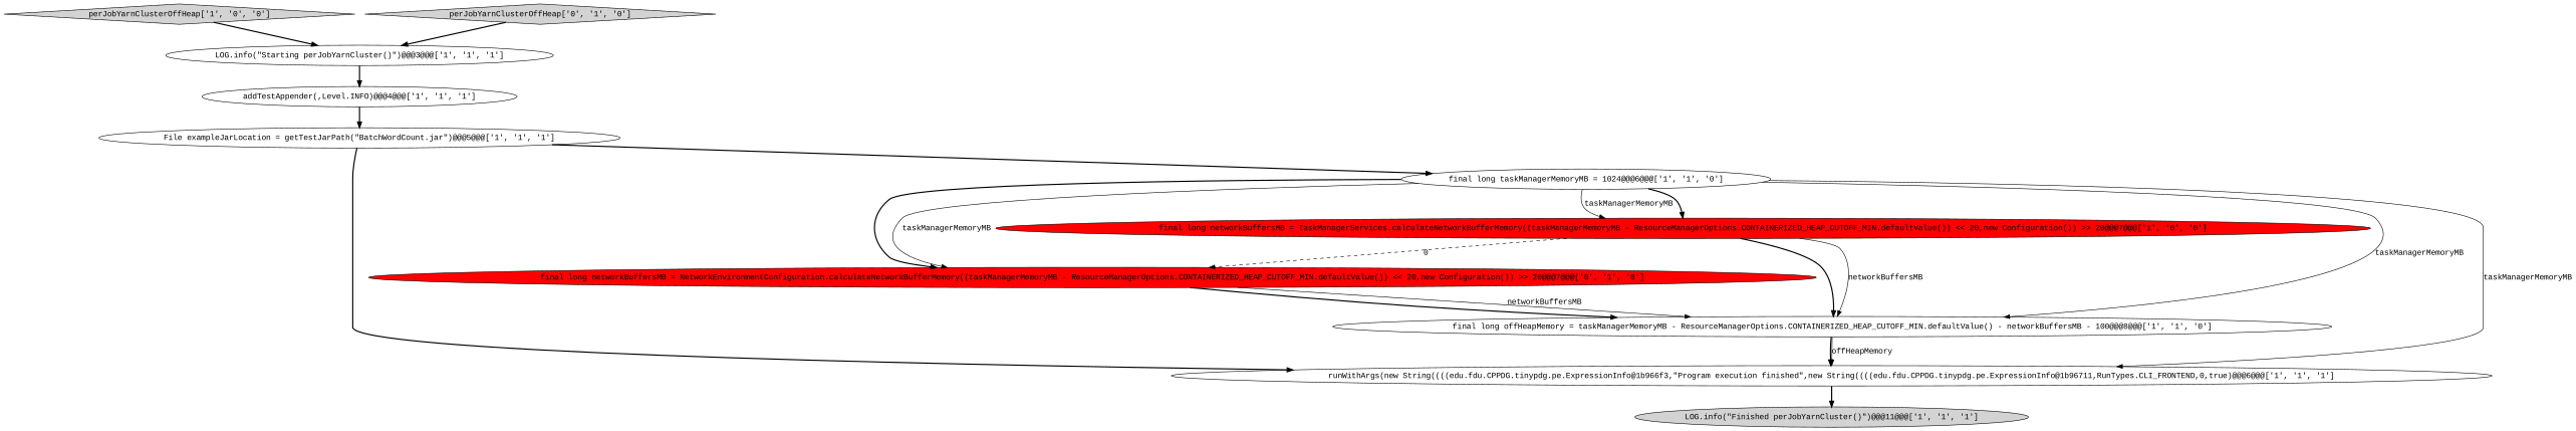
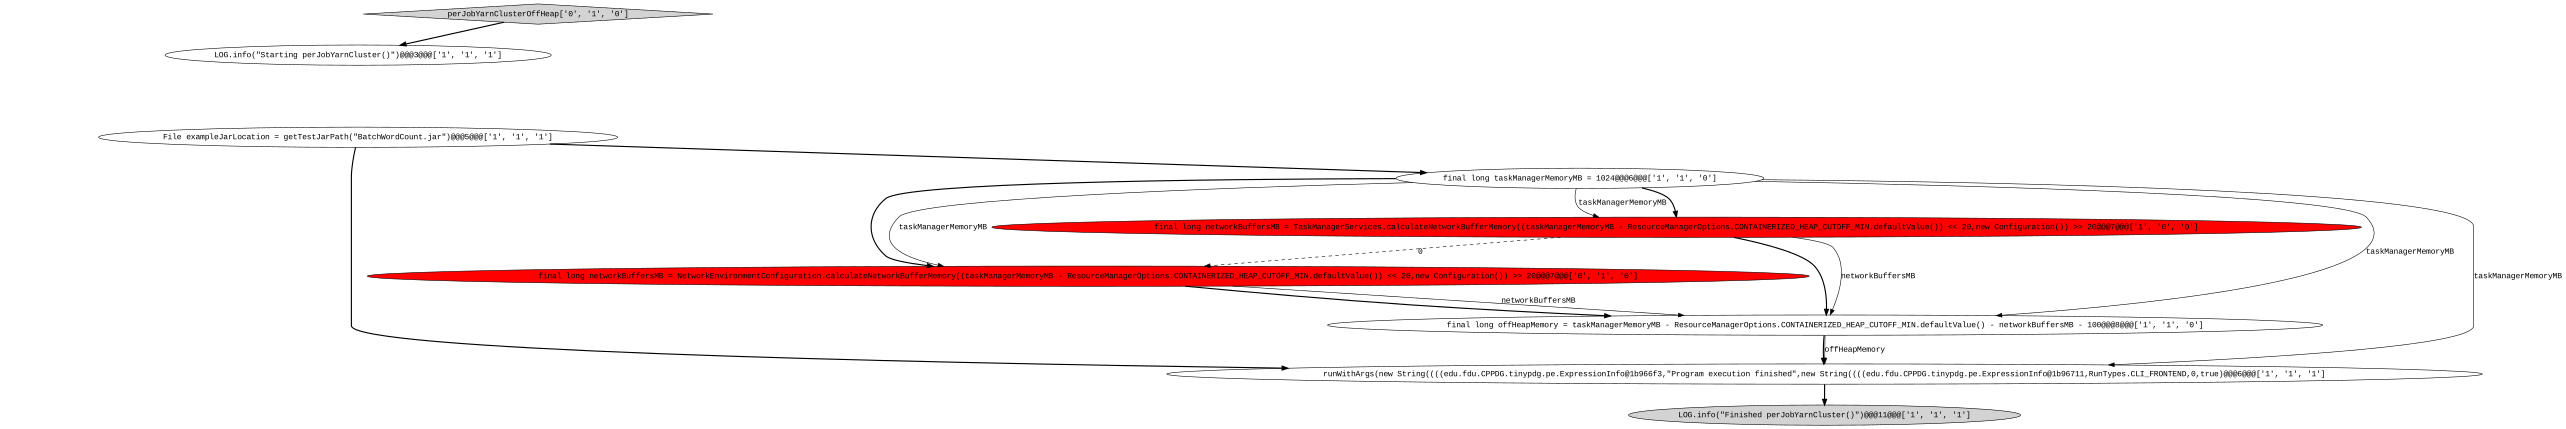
  digraph {
    fontname="Liberation Mono"
    node [fillcolor=white fontname="Liberation Mono" shape=ellipse style=filled]
    edge [fontname="Liberation Mono" style=bold]
    n1 [fillcolor=lightgray label="LOG.info(\"Finished perJobYarnCluster()\")@@@11@@@['1', '1', '1']"]
    n2 [label="LOG.info(\"Starting perJobYarnCluster()\")@@@3@@@['1', '1', '1']"]
-   n3 [label="addTestAppender(,Level.INFO)@@@4@@@['1', '1', '1']"]
    n4 [fillcolor=red label="final long networkBuffersMB = TaskManagerServices.calculateNetworkBufferMemory((taskManagerMemoryMB - ResourceManagerOptions.CONTAINERIZED_HEAP_CUTOFF_MIN.defaultValue()) << 20,new Configuration()) >> 20@@@7@@@['1', '0', '0']"]
    n5 [fillcolor=red label="final long networkBuffersMB = NetworkEnvironmentConfiguration.calculateNetworkBufferMemory((taskManagerMemoryMB - ResourceManagerOptions.CONTAINERIZED_HEAP_CUTOFF_MIN.defaultValue()) << 20,new Configuration()) >> 20@@@7@@@['0', '1', '0']"]
    n6 [label="final long offHeapMemory = taskManagerMemoryMB - ResourceManagerOptions.CONTAINERIZED_HEAP_CUTOFF_MIN.defaultValue() - networkBuffersMB - 100@@@8@@@['1', '1', '0']"]
    n7 [label="runWithArgs(new String((((edu.fdu.CPPDG.tinypdg.pe.ExpressionInfo@1b966f3,\"Program execution finished\",new String((((edu.fdu.CPPDG.tinypdg.pe.ExpressionInfo@1b96711,RunTypes.CLI_FRONTEND,0,true)@@@6@@@['1', '1', '1']"]
    n8 [label="File exampleJarLocation = getTestJarPath(\"BatchWordCount.jar\")@@@5@@@['1', '1', '1']"]
    n9 [label="final long taskManagerMemoryMB = 1024@@@6@@@['1', '1', '0']"]
-   n10 [fillcolor=lightgray label="perJobYarnClusterOffHeap['1', '0', '0']" shape=diamond]
    n11 [fillcolor=lightgray label="perJobYarnClusterOffHeap['0', '1', '0']" shape=diamond]
-   n2 -> n3
-   n3 -> n8
    n4 -> n5 [label=0 style=dashed]
    n4 -> n6 [label=networkBuffersMB style=solid]
    n4 -> n6
    n5 -> n6 [label=networkBuffersMB style=solid]
    n5 -> n6
    n6 -> n7
    n6 -> n7 [label=offHeapMemory style=solid]
    n7 -> n1
    n8 -> n7
    n8 -> n9
    n9 -> n4
    n9 -> n4 [label=taskManagerMemoryMB style=solid]
    n9 -> n5
    n9 -> n5 [label=taskManagerMemoryMB style=solid]
    n9 -> n6 [label=taskManagerMemoryMB style=solid]
    n9 -> n7 [label=taskManagerMemoryMB style=solid]
-   n10 -> n2
    n11 -> n2
  }
